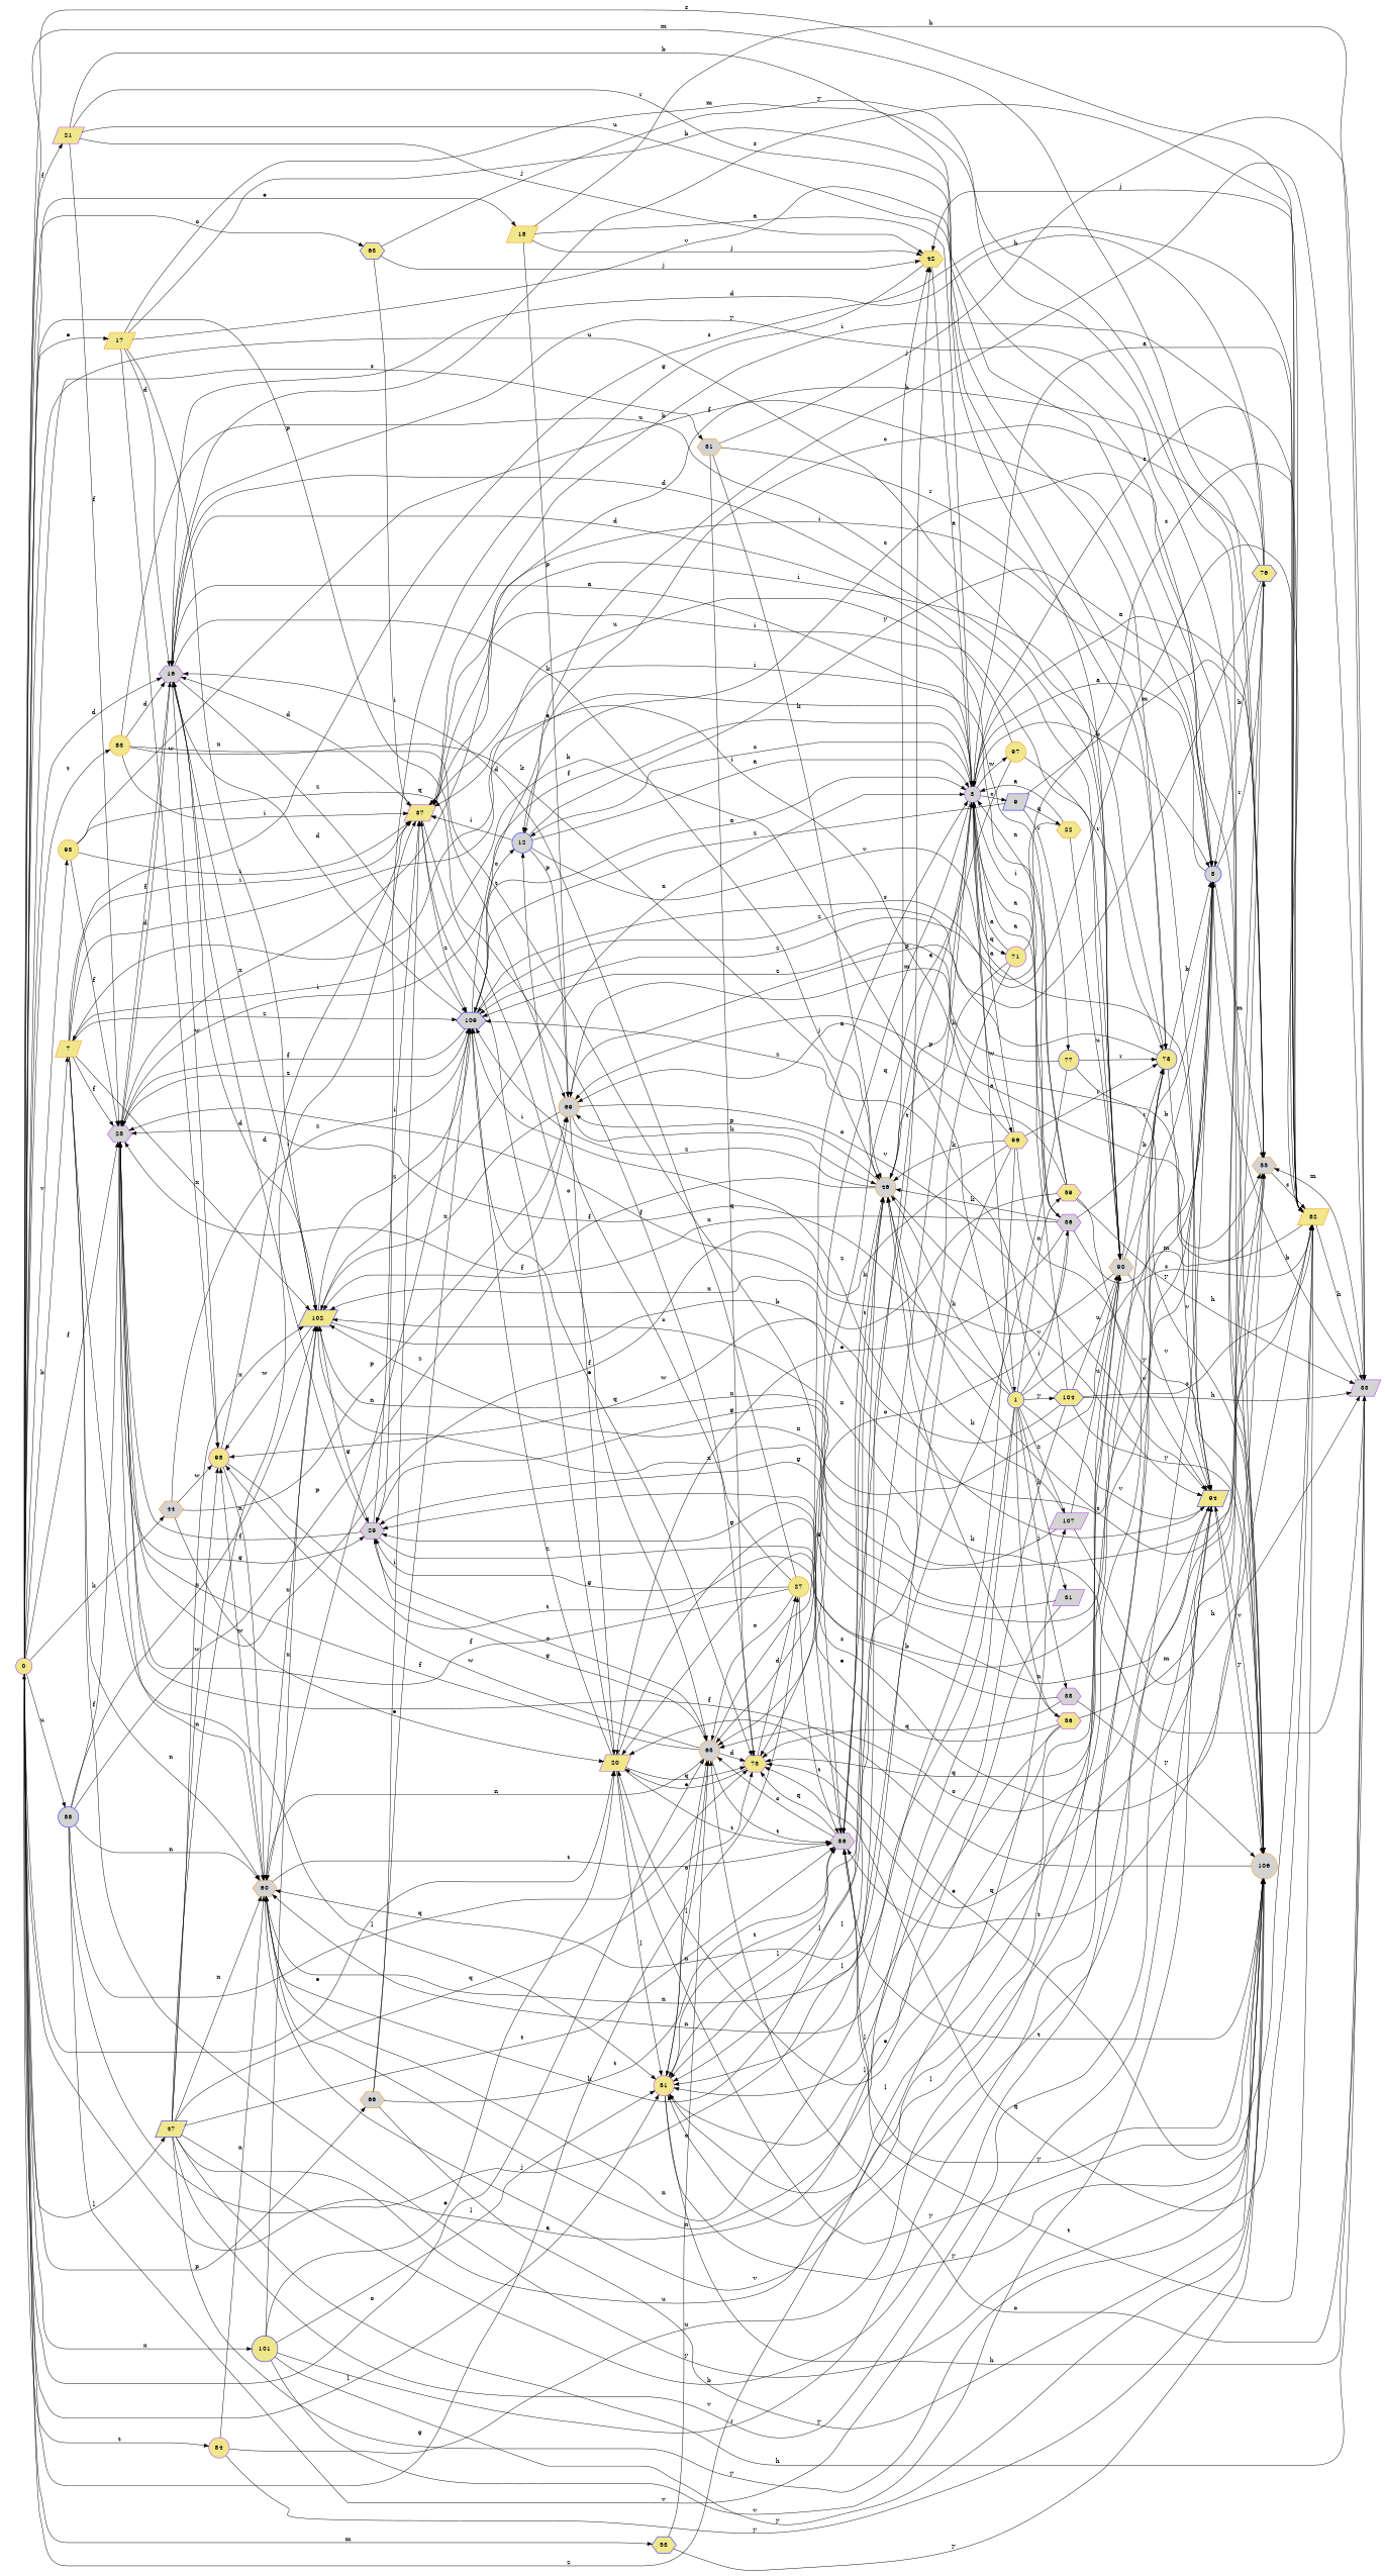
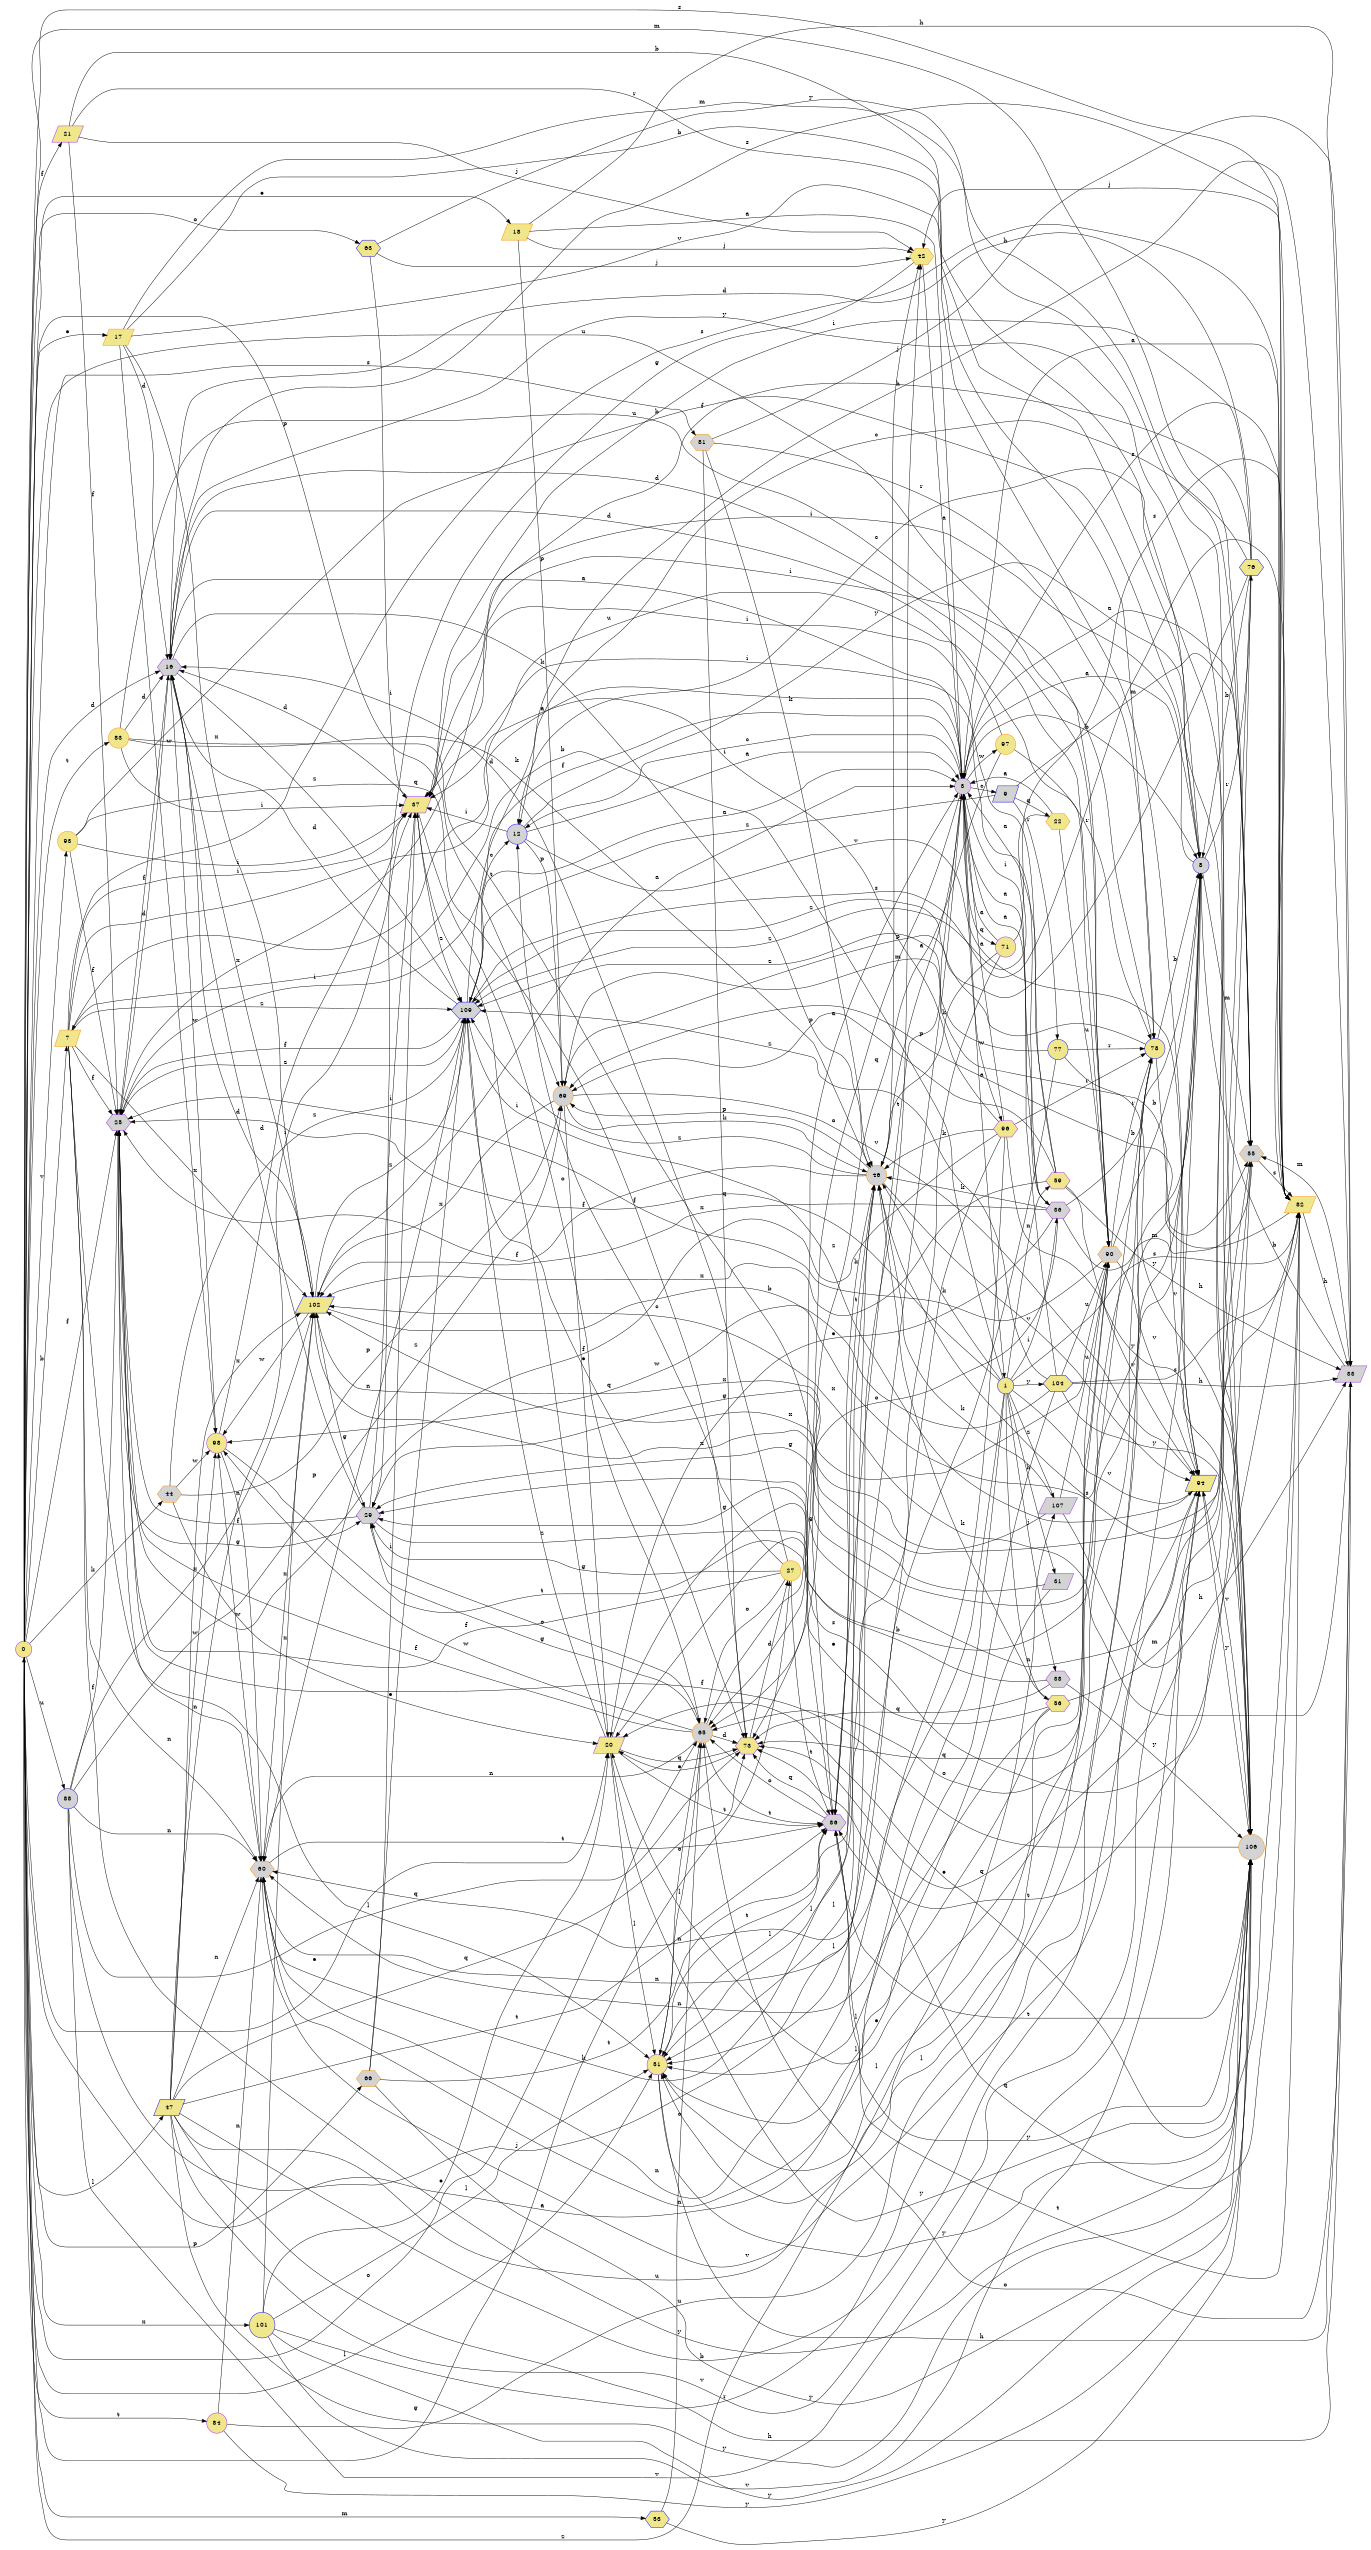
  strict digraph {
    rankdir=LR
    node [color=purple fillcolor=khaki shape=hexagon style=filled]
    0 [shape=circle]
    7 [color=darkorange shape=parallelogram]
    16 [fillcolor=lightgrey]
    17 [color=darkorange shape=parallelogram]
    18 [color=darkorange shape=parallelogram]
    20 [shape=parallelogram]
    21 [shape=parallelogram]
    25 [fillcolor=lightgrey]
    27 [color=darkorange shape=circle]
    44 [color=darkorange fillcolor=lightgrey]
    47 [color=blue shape=parallelogram]
    51 [shape=circle]
    53 [color=blue]
    55 [color=darkorange fillcolor=lightgrey]
    63 [color=blue]
    65 [color=darkorange fillcolor=lightgrey shape=circle]
    66 [color=darkorange fillcolor=lightgrey]
    69 [color=darkorange fillcolor=lightgrey shape=circle]
    81 [color=darkorange fillcolor=lightgrey]
    82 [color=darkorange shape=parallelogram]
    83 [color=darkorange shape=circle]
    84 [shape=circle]
    88 [color=blue fillcolor=lightgrey shape=circle]
    90 [color=darkorange fillcolor=lightgrey]
    93 [color=darkorange shape=circle]
    101 [color=blue shape=circle]
    107 [fillcolor=lightgrey shape=parallelogram]
    60 [color=darkorange fillcolor=lightgrey]
    3 [fillcolor=lightgrey shape=circle]
    37 [shape=parallelogram]
    102 [color=blue shape=parallelogram]
    106 [color=darkorange fillcolor=lightgrey shape=circle]
    109 [color=blue fillcolor=lightgrey]
    46 [color=darkorange fillcolor=lightgrey shape=circle]
    98 [shape=circle]
    94 [color=blue shape=parallelogram]
    8 [color=blue fillcolor=lightgrey shape=circle]
    33 [fillcolor=lightgrey shape=parallelogram]
    42 [color=darkorange]
    86 [fillcolor=lightgrey]
    73
    78 [color=blue shape=circle]
    29 [fillcolor=lightgrey]
    12 [color=blue fillcolor=lightgrey shape=circle]
    1 [color=blue shape=circle]
    31 [fillcolor=lightgrey shape=parallelogram]
    36 [fillcolor=lightgrey]
    38 [fillcolor=lightgrey]
    56
    59
    104 [color=blue]
    9 [color=blue fillcolor=lightgrey shape=parallelogram]
    71 [shape=circle]
    96
    97 [color=darkorange shape=circle]
    76 [color=blue]
    n57 [color=darkorange label=22]
    77 [color=blue shape=circle]
    0 -> 7 [label=b]
    0 -> 16 [label=d]
    0 -> 17 [label=e]
    0 -> 18 [label=e]
    0 -> 20 [label=e]
    0 -> 21 [label=f]
    0 -> 25 [label=f]
    0 -> 27 [label=g]
    0 -> 44 [label=k]
    0 -> 47 [label=l]
    0 -> 51 [label=l]
    0 -> 53 [label=m]
    0 -> 55 [label=m]
    0 -> 63 [label=o]
    0 -> 65 [label=o]
    0 -> 66 [label=p]
    0 -> 69 [label=p]
    0 -> 81 [label=s]
    0 -> 82 [label=s]
    0 -> 83 [label=t]
    0 -> 84 [label=t]
    0 -> 88 [label=u]
    0 -> 90 [label=u]
    0 -> 93 [label=v]
    0 -> 101 [label=x]
    0 -> 107 [label=z]
    7 -> 25 [label=f]
    7 -> 51 [label=l]
    7 -> 82 [label=s]
    7 -> 90 [label=u]
    7 -> 60 [label=n]
    7 -> 3 [label=a]
    7 -> 37 [label=i]
    7 -> 102 [label=x]
    7 -> 106 [label=y]
    7 -> 109 [label=z]
    16 -> 25 [label=f]
    16 -> 82 [label=s]
    16 -> 3 [label=a]
    16 -> 102 [label=x]
    16 -> 106 [label=y]
    16 -> 109 [label=z]
    16 -> 46 [label=k]
    16 -> 98 [label=w]
    17 -> 16 [label=d]
    17 -> 55 [label=m]
    17 -> 102 [label=x]
    17 -> 98 [label=w]
    17 -> 94 [label=v]
    17 -> 8 [label=b]
    18 -> 69 [label=p]
    18 -> 3 [label=a]
    18 -> 33 [label=h]
    18 -> 42 [label=j]
    20 -> 51 [label=l]
    20 -> 37 [label=i]
    20 -> 106 [label=y]
    20 -> 109 [label=z]
    20 -> 8 [label=b]
    20 -> 86 [label=t]
    20 -> 73 [label=q]
    21 -> 25 [label=f]
-   21 -> 90 [label=u]
    21 -> 8 [label=b]
    21 -> 42 [label=j]
    21 -> 78 [label=r]
    25 -> 16 [label=d]
    25 -> 60 [label=n]
    25 -> 109 [label=z]
    25 -> 29 [label=g]
    27 -> 16 [label=d]
    27 -> 25 [label=f]
    27 -> 65 [label=o]
    27 -> 86 [label=t]
    27 -> 29 [label=g]
    27 -> 12 [label=c]
    44 -> 20 [label=e]
    44 -> 69 [label=p]
    44 -> 109 [label=z]
    44 -> 98 [label=w]
    47 -> 90 [label=u]
    47 -> 60 [label=n]
    47 -> 37 [label=i]
    47 -> 102 [label=x]
    47 -> 106 [label=y]
    47 -> 98 [label=w]
    47 -> 94 [label=v]
    47 -> 8 [label=b]
    47 -> 33 [label=h]
    47 -> 86 [label=t]
    47 -> 73 [label=q]
    51 -> 65 [label=o]
    51 -> 106 [label=y]
    51 -> 33 [label=h]
    51 -> 86 [label=t]
    53 -> 65 [label=o]
    53 -> 106 [label=y]
    55 -> 82 [label=s]
    55 -> 3 [label=a]
    55 -> 86 [label=t]
    55 -> 73 [label=q]
    63 -> 37 [label=i]
    63 -> 106 [label=y]
    63 -> 42 [label=j]
    65 -> 25 [label=f]
    65 -> 51 [label=l]
    65 -> 60 [label=n]
    65 -> 3 [label=a]
    65 -> 98 [label=w]
    65 -> 86 [label=t]
    65 -> 73 [label=d]
    65 -> 29 [label=g]
    66 -> 37 [label=i]
    66 -> 106 [label=y]
    66 -> 109 [label=z]
    66 -> 86 [label=t]
    69 -> 20 [label=e]
    69 -> 55 [label=m]
    69 -> 102 [label=x]
    69 -> 46 [label=k]
    69 -> 94 [label=v]
    81 -> 46 [label=k]
    81 -> 33 [label=h]
    81 -> 73 [label=q]
    81 -> 78 [label=r]
    82 -> 20 [label=e]
    82 -> 69 [label=p]
    82 -> 3 [label=a]
    82 -> 33 [label=h]
    82 -> 42 [label=j]
    82 -> 86 [label=t]
    82 -> 73 [label=q]
    83 -> 16 [label=d]
    83 -> 90 [label=u]
    83 -> 37 [label=i]
    83 -> 46 [label=k]
    83 -> 86 [label=t]
    84 -> 90 [label=u]
    84 -> 60 [label=n]
    84 -> 106 [label=y]
    88 -> 25 [label=f]
    88 -> 69 [label=p]
    88 -> 60 [label=n]
    88 -> 102 [label=x]
    88 -> 94 [label=v]
    88 -> 42 [label=j]
    88 -> 73 [label=q]
    90 -> 16 [label=d]
    90 -> 25 [label=f]
    90 -> 51 [label=l]
    90 -> 102 [label=x]
    90 -> 94 [label=v]
    90 -> 8 [label=b]
    90 -> 78 [label=r]
    93 -> 25 [label=f]
    93 -> 37 [label=i]
    93 -> 8 [label=b]
    93 -> 73 [label=q]
    101 -> 20 [label=e]
    101 -> 51 [label=l]
    101 -> 102 [label=x]
    101 -> 106 [label=y]
    101 -> 94 [label=v]
    101 -> 78 [label=r]
    107 -> 90 [label=u]
    107 -> 46 [label=k]
    107 -> 33 [label=h]
    107 -> 29 [label=g]
    60 -> 102 [label=x]
    60 -> 46 [label=k]
    60 -> 98 [label=w]
    60 -> 94 [label=v]
    60 -> 86 [label=t]
    3 -> 25 [label=f]
    3 -> 51 [label=l]
    3 -> 65 [label=o]
    3 -> 82 [label=s]
    3 -> 8 [label=b]
    3 -> 86 [label=t]
    3 -> 12 [label=c]
    3 -> 1 [label=a]
    3 -> 36 [label=i]
    3 -> 9 [label=c]
    3 -> 71 [label=q]
    3 -> 96 [label=w]
    3 -> 97 [label=w]
    37 -> 16 [label=d]
    37 -> 65 [label=o]
    37 -> 109 [label=z]
    102 -> 16 [label=d]
    102 -> 3 [label=a]
    102 -> 109 [label=z]
    102 -> 98 [label=w]
    102 -> 8 [label=b]
    102 -> 29 [label=g]
    106 -> 25 [label=f]
    106 -> 94 [label=v]
    106 -> 86 [label=t]
    106 -> 12 [label=c]
    109 -> 16 [label=d]
    109 -> 25 [label=f]
    109 -> 82 [label=s]
    109 -> 60 [label=n]
    109 -> 3 [label=a]
    109 -> 33 [label=h]
    109 -> 73 [label=q]
    109 -> 12 [label=c]
    46 -> 25 [label=f]
    46 -> 51 [label=l]
    46 -> 69 [label=p]
    46 -> 82 [label=s]
    46 -> 3 [label=a]
    46 -> 109 [label=z]
    46 -> 94 [label=v]
    46 -> 42 [label=j]
    46 -> 86 [label=t]
    98 -> 60 [label=n]
    98 -> 37 [label=i]
    98 -> 86 [label=t]
    94 -> 65 [label=o]
    94 -> 106 [label=y]
    94 -> 109 [label=z]
    8 -> 51 [label=l]
    8 -> 55 [label=m]
    8 -> 3 [label=a]
    8 -> 37 [label=i]
    8 -> 29 [label=g]
    8 -> 76 [label=r]
    33 -> 55 [label=m]
    33 -> 65 [label=o]
    33 -> 102 [label=x]
    33 -> 8 [label=b]
    42 -> 3 [label=a]
    42 -> 29 [label=g]
    86 -> 65 [label=o]
    86 -> 106 [label=y]
    86 -> 46 [label=k]
    86 -> 73 [label=q]
    73 -> 20 [label=e]
    73 -> 27 [label=d]
    78 -> 20 [label=e]
    78 -> 37 [label=i]
    78 -> 109 [label=z]
    78 -> 94 [label=v]
    78 -> 8 [label=b]
    78 -> 73 [label=q]
    29 -> 16 [label=d]
    29 -> 25 [label=f]
    29 -> 65 [label=o]
    29 -> 82 [label=s]
    29 -> 37 [label=i]
    12 -> 69 [label=p]
    12 -> 3 [label=a]
    12 -> 37 [label=i]
    12 -> 106 [label=y]
    12 -> 94 [label=v]
    1 -> 0 [label=a]
    1 -> 7 [label=b]
    1 -> 25 [label=f]
    1 -> 82 [label=s]
    1 -> 107 [label=z]
    1 -> 60 [label=n]
    1 -> 46 [label=k]
    1 -> 94 [label=v]
    1 -> 31 [label=h]
    1 -> 36 [label=i]
    1 -> 38 [label=j]
    1 -> 56 [label=n]
    1 -> 59 [label=n]
    1 -> 104 [label=y]
    31 -> 60 [label=n]
    31 -> 102 [label=x]
    36 -> 20 [label=e]
    36 -> 55 [label=m]
    36 -> 65 [label=o]
    36 -> 3 [label=a]
    36 -> 37 [label=i]
    36 -> 102 [label=x]
    36 -> 46 [label=k]
    36 -> 8 [label=b]
    38 -> 106 [label=y]
    38 -> 73 [label=q]
    38 -> 29 [label=g]
    56 -> 20 [label=e]
    56 -> 51 [label=l]
    56 -> 55 [label=m]
    56 -> 60 [label=n]
    56 -> 46 [label=k]
-   59 -> 69 [label=j]
+   59 -> 69 [label=p]
    59 -> 3 [label=a]
    59 -> 37 [label=i]
    59 -> 102 [label=x]
    59 -> 94 [label=v]
    59 -> 33 [label=h]
    104 -> 51 [label=l]
    104 -> 82 [label=s]
    104 -> 90 [label=u]
    104 -> 3 [label=a]
    104 -> 106 [label=y]
    104 -> 109 [label=z]
    104 -> 98 [label=w]
    104 -> 33 [label=h]
    9 -> 55 [label=m]
    9 -> 109 [label=z]
    9 -> n57 [label=q]
    9 -> 77 [label=r]
    71 -> 51 [label=l]
    71 -> 82 [label=s]
    71 -> 3 [label=a]
    71 -> 46 [label=k]
    96 -> 25 [label=f]
    96 -> 51 [label=l]
    96 -> 60 [label=n]
    96 -> 3 [label=a]
    96 -> 37 [label=i]
    96 -> 106 [label=y]
    96 -> 46 [label=k]
    96 -> 78 [label=r]
    97 -> 16 [label=d]
    97 -> 73 [label=q]
    97 -> 78 [label=r]
    76 -> 16 [label=d]
    76 -> 25 [label=f]
    76 -> 69 [label=p]
    76 -> 37 [label=i]
    76 -> 102 [label=x]
    76 -> 8 [label=b]
    76 -> 29 [label=g]
    76 -> 12 [label=c]
    n57 -> 90 [label=u]
    n57 -> 3 [label=a]
    n57 -> 109 [label=z]
    77 -> 60 [label=n]
    77 -> 106 [label=y]
    77 -> 109 [label=z]
    77 -> 78 [label=r]
  }
